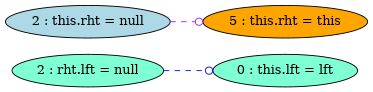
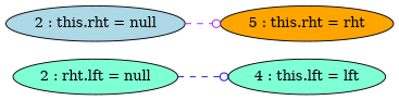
  digraph {
    rankdir=LR
    node [fillcolor=aquamarine style=filled]
    edge [arrowhead=odot style=dashed]
    n1 [label="2 : rht.lft = null"]
-   "4 : this.lft = lft" [label="0 : this.lft = lft"]
+   "4 : this.lft = lft"
    "2 : this.rht = null" [fillcolor=lightblue]
-   "5 : this.rht = rht" [fillcolor=orange label="5 : this.rht = this"]
+   "5 : this.rht = rht" [fillcolor=orange]
    n1 -> "4 : this.lft = lft" [color=blue]
    "2 : this.rht = null" -> "5 : this.rht = rht" [color=purple]
  }
